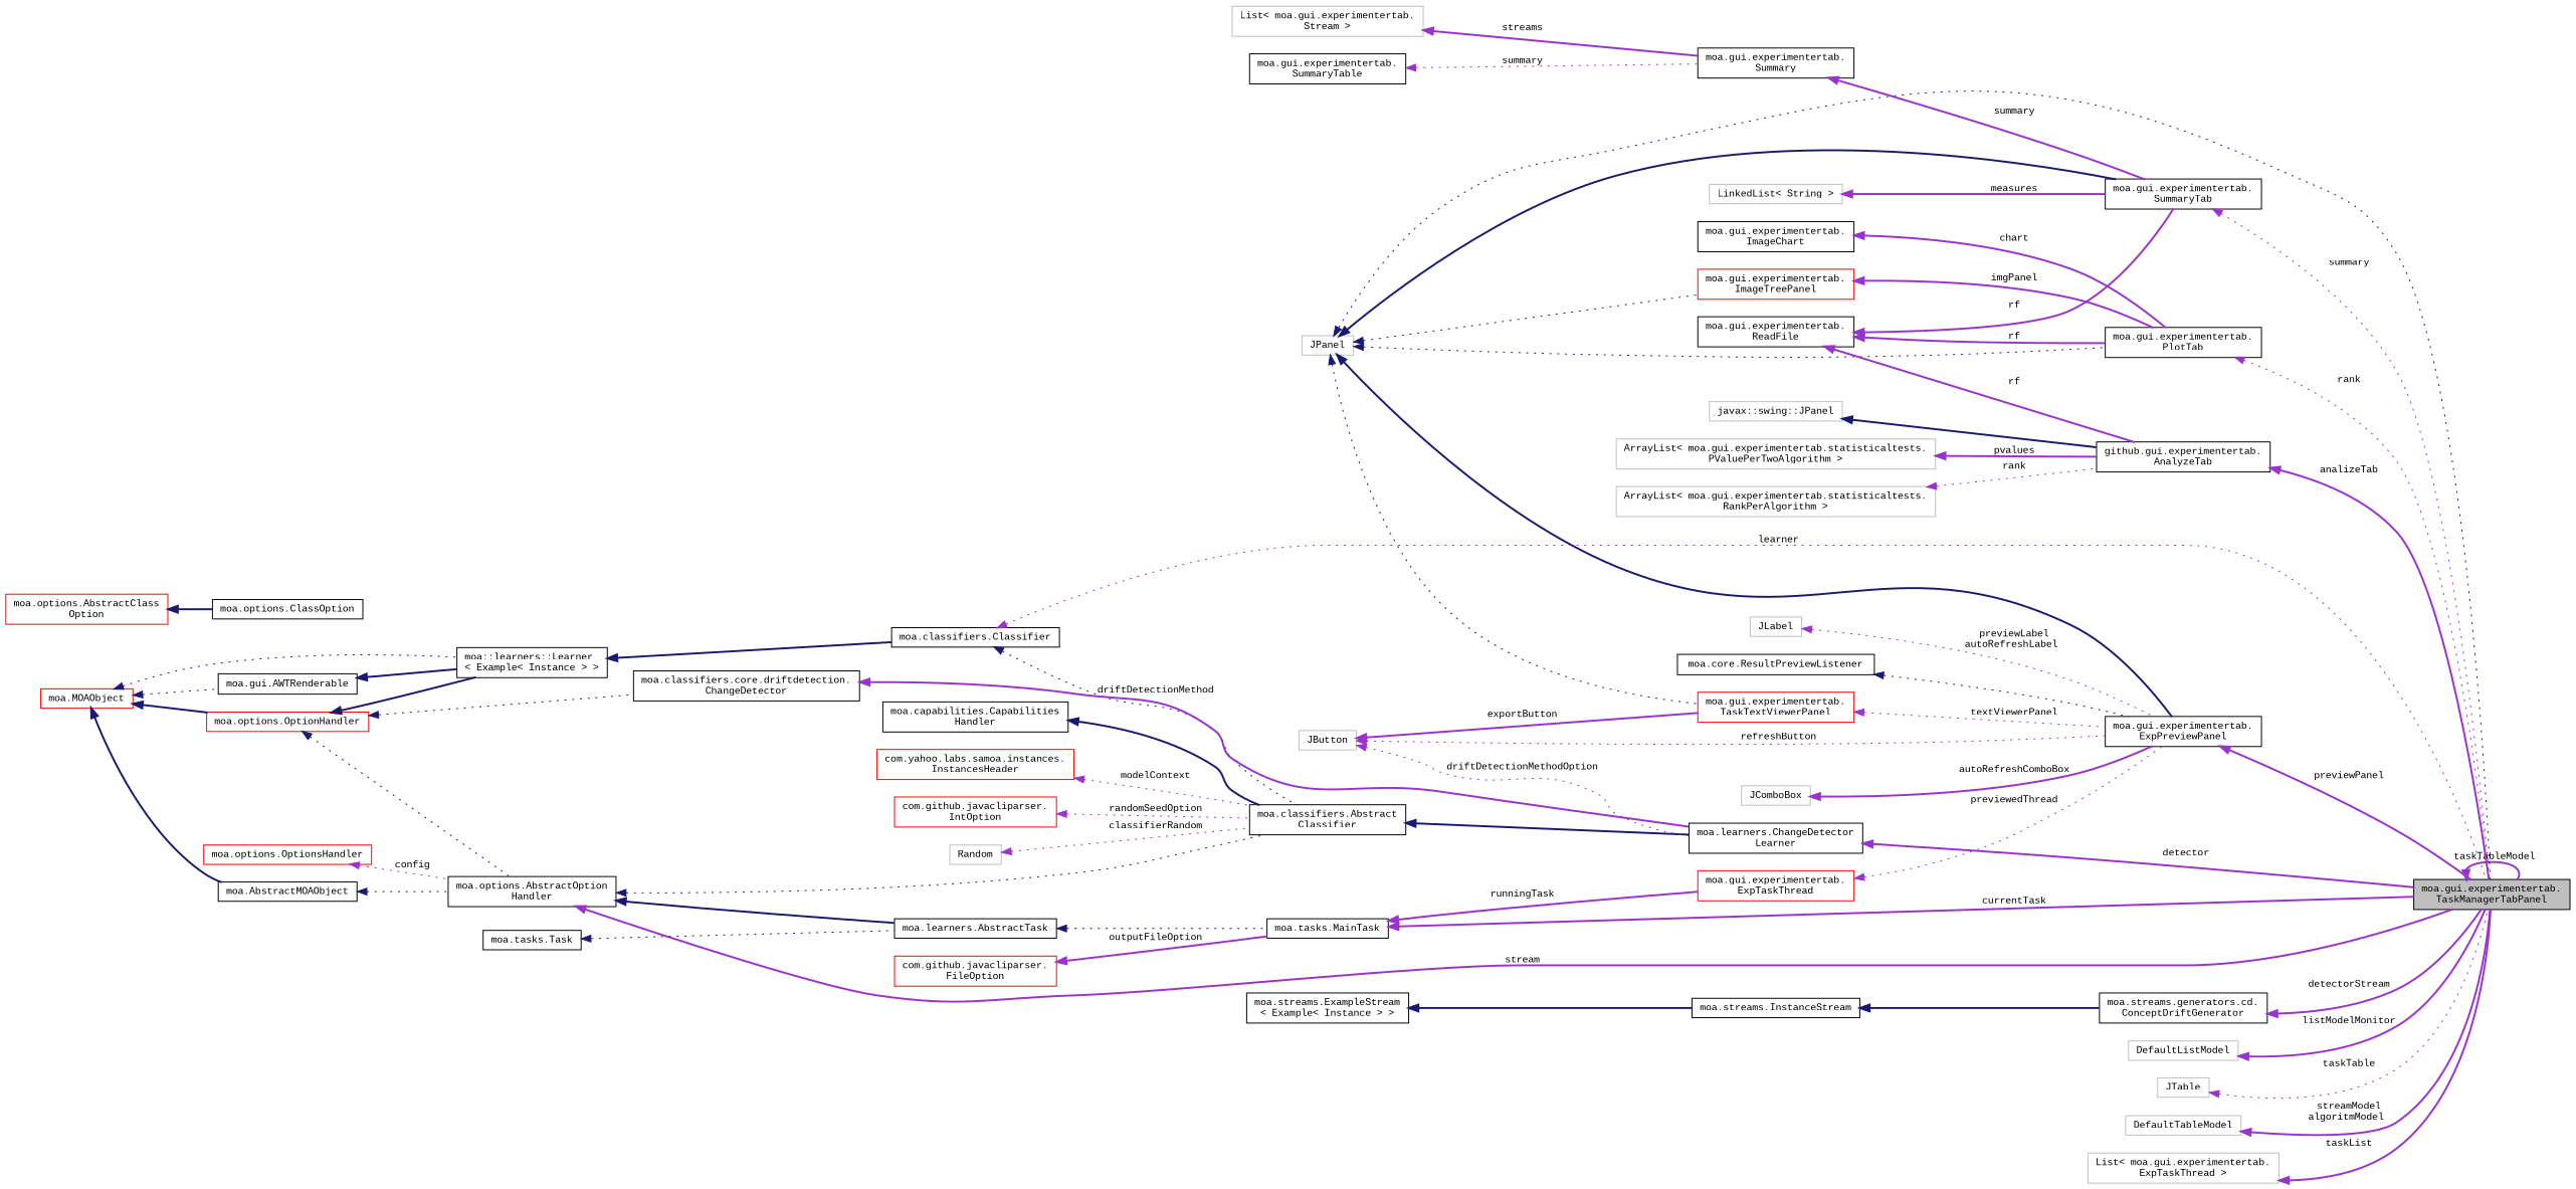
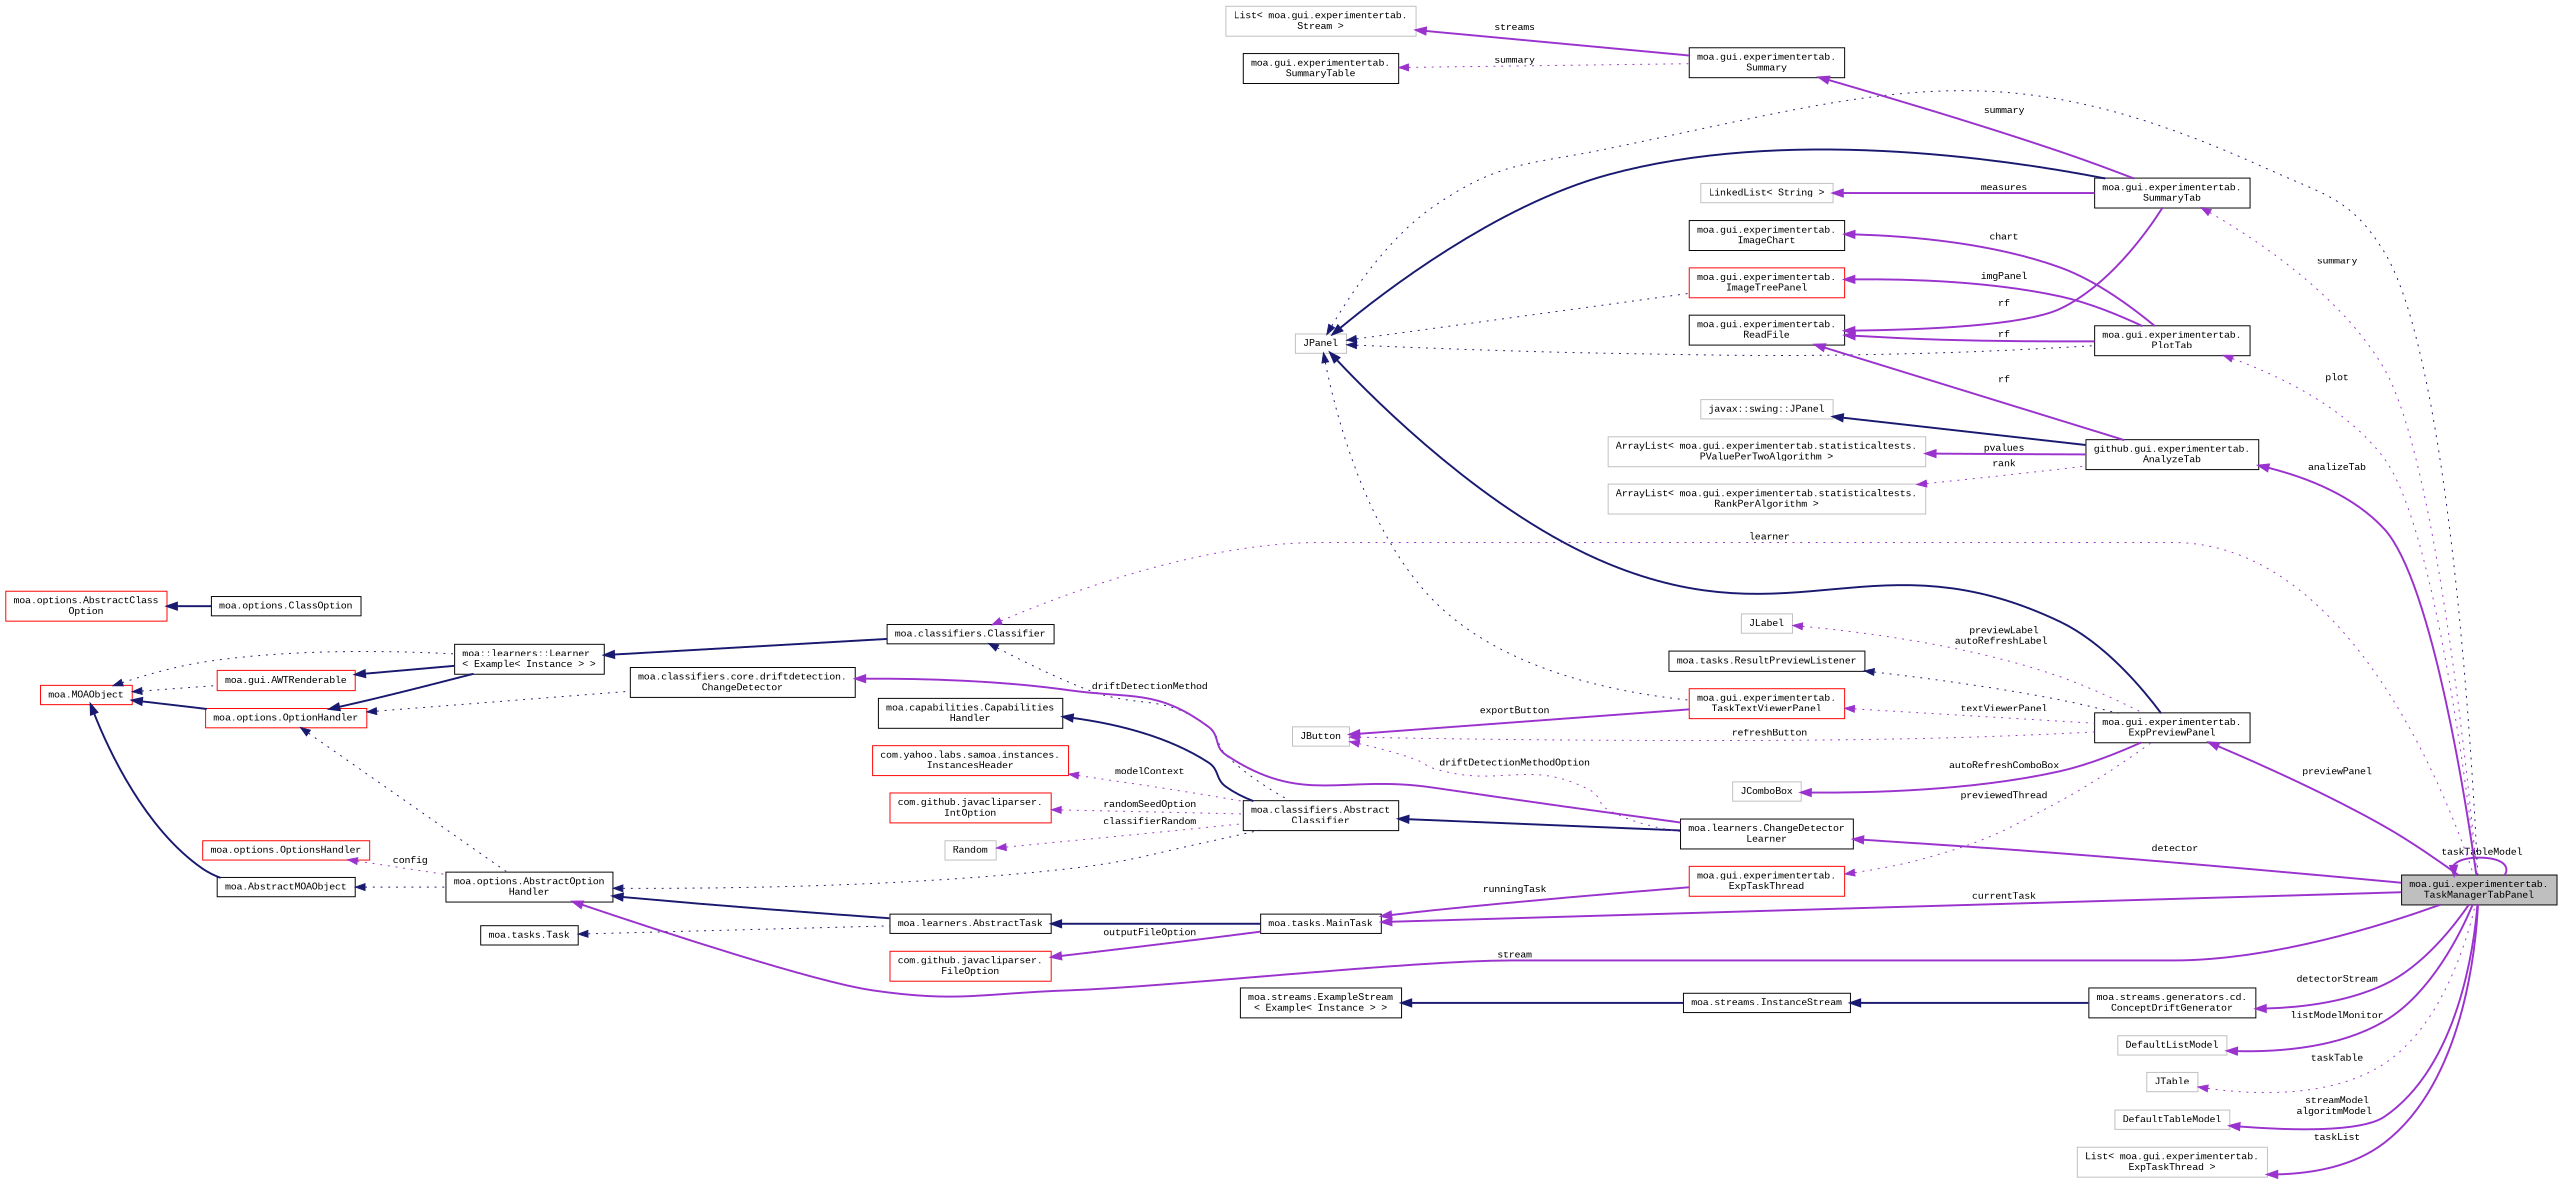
  digraph {
    fontname="Liberation Mono"
    rankdir=LR
    node [color=black fillcolor=white fontname="Liberation Mono" fontsize=10 shape=record style=filled]
    edge [color=darkorchid3 dir=back fontname="Liberation Mono" fontsize=10 labelfontname=Helvetica labelfontsize=10 style=bold]
    n1 [fillcolor=grey75 fontcolor=black height=0.2 label="moa.gui.experimentertab.\lTaskManagerTabPanel" width=0.4]
    n2 [color=grey75 height=0.2 label=JPanel width=0.4]
    n3 [height=0.2 label="moa.gui.experimentertab.\lSummaryTab" width=0.4]
    n4 [height=0.2 label="moa.gui.experimentertab.\lPlotTab" width=0.4]
    n5 [color=red height=0.2 label="moa.gui.experimentertab.\lImageTreePanel" width=0.4]
    n6 [height=0.2 label="moa.gui.experimentertab.\lExpPreviewPanel" width=0.4]
    n7 [color=red height=0.2 label="moa.gui.experimentertab.\lTaskTextViewerPanel" width=0.4]
    n8 [height=0.2 label="moa.classifiers.Classifier" width=0.4]
    n9 [height=0.2 label="moa.classifiers.Abstract\lClassifier" width=0.4]
    n10 [height=0.2 label="moa.learners.ChangeDetector\lLearner" width=0.4]
    n11 [height=0.2 label="moa::learners::Learner\l\< Example\< Instance \> \>" width=0.4]
    n12 [color=red height=0.2 label="moa.MOAObject" width=0.4]
    n13 [color=red height=0.2 label="moa.options.OptionHandler" width=0.4]
    n14 [height=0.2 label="moa.AbstractMOAObject" width=0.4]
-   n15 [height=0.2 label="moa.gui.AWTRenderable" width=0.4]
+   n15 [color=red height=0.2 label="moa.gui.AWTRenderable" width=0.4]
    n16 [height=0.2 label="moa.options.AbstractOption\lHandler" width=0.4]
    n17 [height=0.2 label="moa.classifiers.core.driftdetection.\lChangeDetector" width=0.4]
    n18 [height=0.2 label="moa.tasks.Task" width=0.4]
    n19 [height=0.2 label="moa.learners.AbstractTask" width=0.4]
    n20 [height=0.2 label="moa.streams.generators.cd.\lConceptDriftGenerator" width=0.4]
    n21 [height=0.2 label="moa.streams.InstanceStream" width=0.4]
    n22 [height=0.2 label="moa.streams.ExampleStream\l\< Example\< Instance \> \>" width=0.4]
    n23 [height=0.2 label="moa.tasks.MainTask" width=0.4]
    n24 [color=red height=0.2 label="moa.options.OptionsHandler" width=0.4]
    n25 [height=0.2 label="moa.capabilities.Capabilities\lHandler" width=0.4]
    n26 [color=red height=0.2 label="com.yahoo.labs.samoa.instances.\lInstancesHeader" width=0.4]
    n27 [color=red height=0.2 label="com.github.javacliparser.\lIntOption" width=0.4]
    n28 [color=grey75 height=0.2 label=Random width=0.4]
    n29 [height=0.2 label="moa.options.ClassOption" width=0.4]
    n30 [color=red height=0.2 label="moa.options.AbstractClass\lOption" width=0.4]
    n31 [color=grey75 height=0.2 label="LinkedList\< String \>" width=0.4]
    n32 [height=0.2 label="moa.gui.experimentertab.\lReadFile" width=0.4]
    n33 [height=0.2 label="github.gui.experimentertab.\lAnalyzeTab" width=0.4]
    n34 [height=0.2 label="moa.gui.experimentertab.\lSummary" width=0.4]
    n35 [height=0.2 label="moa.gui.experimentertab.\lSummaryTable" width=0.4]
    n36 [color=grey75 height=0.2 label="List\< moa.gui.experimentertab.\lStream \>" width=0.4]
    n37 [color=red height=0.2 label="moa.gui.experimentertab.\lExpTaskThread" width=0.4]
    n38 [color=red height=0.2 label="com.github.javacliparser.\lFileOption" width=0.4]
    n39 [color=grey75 height=0.2 label="javax::swing::JPanel" width=0.4]
    n40 [color=grey75 height=0.2 label="ArrayList\< moa.gui.experimentertab.statisticaltests.\lPValuePerTwoAlgorithm \>" width=0.4]
    n41 [color=grey75 height=0.2 label="ArrayList\< moa.gui.experimentertab.statisticaltests.\lRankPerAlgorithm \>" width=0.4]
    n42 [height=0.2 label="moa.gui.experimentertab.\lImageChart" width=0.4]
    n43 [color=grey75 height=0.2 label=DefaultListModel width=0.4]
    n44 [color=grey75 height=0.2 label=JTable width=0.4]
    n45 [color=grey75 height=0.2 label=DefaultTableModel width=0.4]
-   n46 [height=0.2 label="moa.core.ResultPreviewListener" width=0.4]
+   n46 [height=0.2 label="moa.tasks.ResultPreviewListener" width=0.4]
    n47 [color=grey75 height=0.2 label=JButton width=0.4]
    n48 [color=grey75 height=0.2 label=JComboBox width=0.4]
    n49 [color=grey75 height=0.2 label=JLabel width=0.4]
    n50 [color=grey75 height=0.2 label="List\< moa.gui.experimentertab.\lExpTaskThread \>" width=0.4]
    n1 -> n1 [label=" taskTableModel"]
    n2 -> n1 [color=midnightblue style=dotted]
    n2 -> n3 [color=midnightblue]
    n2 -> n4 [color=midnightblue style=dotted]
    n2 -> n5 [color=midnightblue style=dotted]
    n2 -> n6 [color=midnightblue]
    n2 -> n7 [color=midnightblue style=dotted]
    n3 -> n1 [label=" summary" style=dotted]
-   n4 -> n1 [label=" rank" style=dotted]
+   n4 -> n1 [label=" plot" style=dotted]
    n5 -> n4 [label=" imgPanel"]
    n6 -> n1 [label=" previewPanel"]
    n7 -> n6 [label=" textViewerPanel" style=dotted]
    n8 -> n1 [label=" learner" style=dotted]
    n8 -> n9 [color=midnightblue style=dotted]
    n9 -> n10 [color=midnightblue]
    n10 -> n1 [label=" detector"]
    n11 -> n8 [color=midnightblue]
    n12 -> n11 [color=midnightblue style=dotted]
    n12 -> n13 [color=midnightblue]
    n12 -> n14 [color=midnightblue]
    n12 -> n15 [color=midnightblue style=dotted]
    n13 -> n11 [color=midnightblue]
    n13 -> n16 [color=midnightblue style=dotted]
    n13 -> n17 [color=midnightblue style=dotted]
    n14 -> n16 [color=midnightblue style=dotted]
    n15 -> n11 [color=midnightblue]
    n16 -> n1 [label=" stream"]
    n16 -> n9 [color=midnightblue style=dotted]
    n16 -> n19 [color=midnightblue]
    n17 -> n10 [label=" driftDetectionMethod"]
    n18 -> n19 [color=midnightblue style=dotted]
-   n19 -> n23 [color=midnightblue style=dotted]
+   n19 -> n23 [color=midnightblue]
    n20 -> n1 [label=" detectorStream"]
    n21 -> n20 [color=midnightblue]
    n22 -> n21 [color=midnightblue]
    n23 -> n1 [label=" currentTask"]
    n23 -> n37 [label=" runningTask"]
    n24 -> n16 [label=" config" style=dotted]
    n25 -> n9 [color=midnightblue]
    n26 -> n9 [label=" modelContext" style=dotted]
    n27 -> n9 [label=" randomSeedOption" style=dotted]
    n28 -> n9 [label=" classifierRandom" style=dotted]
    n30 -> n29 [color=midnightblue]
    n31 -> n3 [label=" measures"]
    n32 -> n3 [label=" rf"]
    n32 -> n4 [label=" rf"]
    n32 -> n33 [label=" rf"]
    n33 -> n1 [label=" analizeTab"]
    n34 -> n3 [label=" summary"]
    n35 -> n34 [label=" summary" style=dotted]
    n36 -> n34 [label=" streams"]
    n37 -> n6 [label=" previewedThread" style=dotted]
    n38 -> n23 [label=" outputFileOption"]
    n39 -> n33 [color=midnightblue]
    n40 -> n33 [label=" pvalues"]
    n41 -> n33 [label=" rank" style=dotted]
    n42 -> n4 [label=" chart"]
    n43 -> n1 [label=" listModelMonitor"]
    n44 -> n1 [label=" taskTable" style=dotted]
    n45 -> n1 [label=" streamModel\nalgoritmModel"]
    n46 -> n6 [color=midnightblue style=dotted]
    n47 -> n6 [label=" refreshButton" style=dotted]
    n47 -> n7 [label=" exportButton"]
    n47 -> n10 [label=" driftDetectionMethodOption" style=dotted]
    n48 -> n6 [label=" autoRefreshComboBox"]
    n49 -> n6 [label=" previewLabel\nautoRefreshLabel" style=dotted]
    n50 -> n1 [label=" taskList"]
  }
